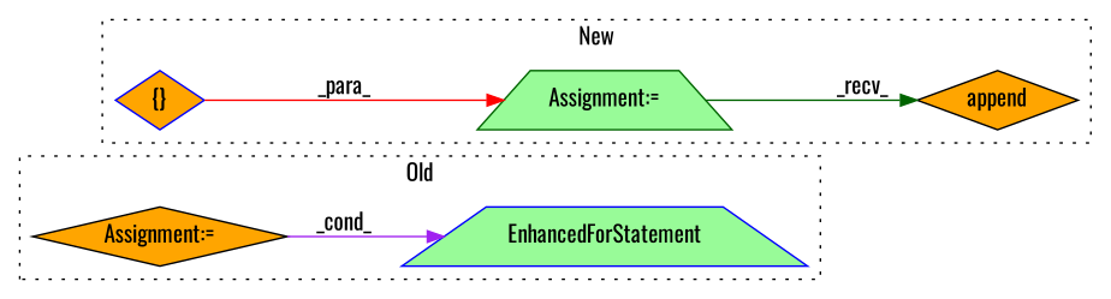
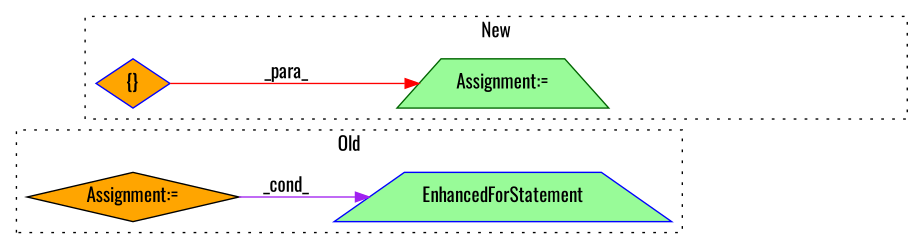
  digraph {
    rankdir=LR
    fontname=Oswald
    node [a=7 l=1 shape=diamond style=filled fillcolor=orange color=blue fontname=Oswald]
    edge [fontname=Oswald]
    n1 [a=70 l="91,2" label=EnhancedForStatement s="5777,5896" shape=trapezium fillcolor=palegreen]
    n2 [label="Assignment:=" s=5182 color=black]
-   n3 [a=32 l="7,1" label=append s="6257,6270" color=black]
    n4 [a=4 l=2 label="{}" s=5783]
    n5 [label="Assignment:=" s=5728 shape=trapezium fillcolor=palegreen color=darkgreen]
    subgraph cluster_1 {
      label=Old
      style=dotted
      n1
      n2
    }
    subgraph cluster_2 {
      label=New
      style=dotted
-     n3
      n4
      n5
    }
    n2 -> n1 [label=_cond_ color=purple]
    n4 -> n5 [label=_para_ color=red]
-   n5 -> n3 [label=_recv_ color=darkgreen]
  }
